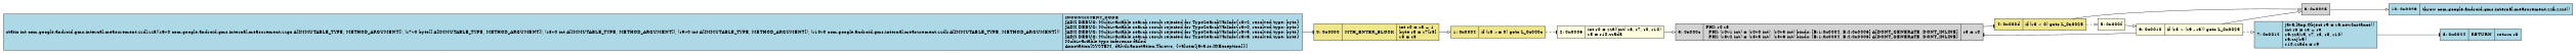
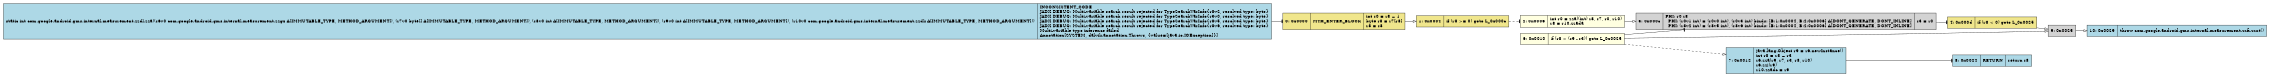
  digraph {
    rankdir=LR
    node [fillcolor=lightblue shape=record style=filled]
    edge [arrowhead=onormal]
    n1 [fillcolor=khaki label="{0\:\ 0x0000|MTH_ENTER_BLOCK\l|int r0 = r8 + 1\lbyte r8 = r7[r8]\lr8 = r8\l}"]
    n2 [fillcolor=khaki label="{1\:\ 0x0004|if (r8 \>= 0) goto L_0x000c\l}"]
    n3 [fillcolor=lightyellow label="{2\:\ 0x0006|int r0 = zza((int) r8, r7, r0, r10)\lr8 = r10.zzada\l}"]
    n4 [fillcolor=lightgrey label="{3\:\ 0x000c|PHI: r0 r8 \l  PHI: (r0v1 int) = (r0v0 int), (r0v3 int) binds: [B:1:0x0004, B:2:0x0006] A[DONT_GENERATE, DONT_INLINE]\l  PHI: (r8v2 int) = (r8v5 int), (r8v6 int) binds: [B:1:0x0004, B:2:0x0006] A[DONT_GENERATE, DONT_INLINE]\l|r3 = r0\l}"]
    n5 [fillcolor=khaki label="{4\:\ 0x000d|if (r8 \< 0) goto L_0x0025\l}"]
-   n6 [fillcolor=lightyellow label="{5\:\ 0x000f}"]
    n7 [fillcolor=lightgrey label="{9\:\ 0x0025}"]
    n8 [fillcolor=lightyellow label="{6\:\ 0x0010|if (r8 \> (r9 \- r3)) goto L_0x0025\l}"]
    n9 [label="{10\:\ 0x0029|throw com.google.android.gms.internal.measurement.zzfi.zzut()\l}"]
    n10 [label="{7\:\ 0x0012|java.lang.Object r9 = r6.newInstance()\lint r8 = r8 + r3\lr6.zza(r9, r7, r3, r8, r10)\lr6.zzj(r9)\lr10.zzadc = r9\l}"]
    n11 [label="{8\:\ 0x0024|RETURN\l|return r8\l}"]
    n12 [label="{static int com.google.android.gms.internal.measurement.zzdl.zza((r6v0 com.google.android.gms.internal.measurement.zzgx A[IMMUTABLE_TYPE, METHOD_ARGUMENT]), (r7v0 byte[] A[IMMUTABLE_TYPE, METHOD_ARGUMENT]), (r8v0 int A[IMMUTABLE_TYPE, METHOD_ARGUMENT]), (r9v0 int A[IMMUTABLE_TYPE, METHOD_ARGUMENT]), (r10v0 com.google.android.gms.internal.measurement.zzdk A[IMMUTABLE_TYPE, METHOD_ARGUMENT]))  | INCONSISTENT_CODE\lJADX DEBUG: Multi\-variable search result rejected for TypeSearchVarInfo\{r8v2, resolved type: byte\}\lJADX DEBUG: Multi\-variable search result rejected for TypeSearchVarInfo\{r3v0, resolved type: byte\}\lJADX DEBUG: Multi\-variable search result rejected for TypeSearchVarInfo\{r8v5, resolved type: byte\}\lJADX DEBUG: Multi\-variable search result rejected for TypeSearchVarInfo\{r8v6, resolved type: byte\}\lMulti\-variable type inference failed\lAnnotation[SYSTEM, dalvik.annotation.Throws, \{value=[java.io.IOException]\}]\l}"]
    n1 -> n2
    n2 -> n3 [arrowhead=tee style=dashed]
    n3 -> n4
    n4 -> n5 [arrowhead=tee]
-   n5 -> n6 [style=dashed]
    n5 -> n7
-   n6 -> n8
    n7 -> n9
    n8 -> n4 [arrowhead=tee]
    n8 -> n7
    n8 -> n10 [style=dashed]
    n10 -> n11 [arrowhead=tee]
    n12 -> n1 [arrowhead=tee]
  }
